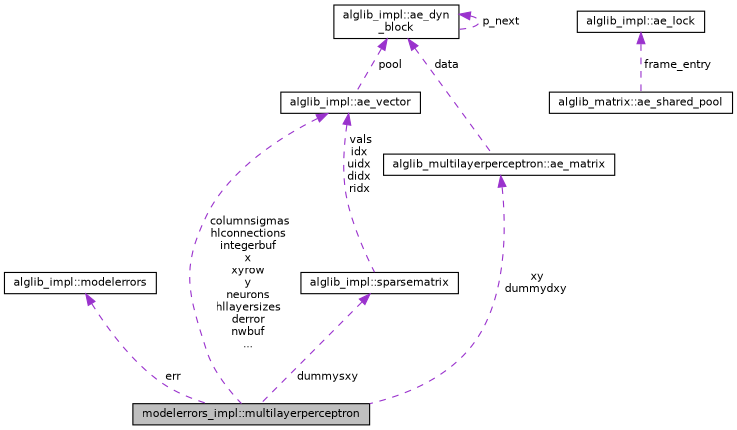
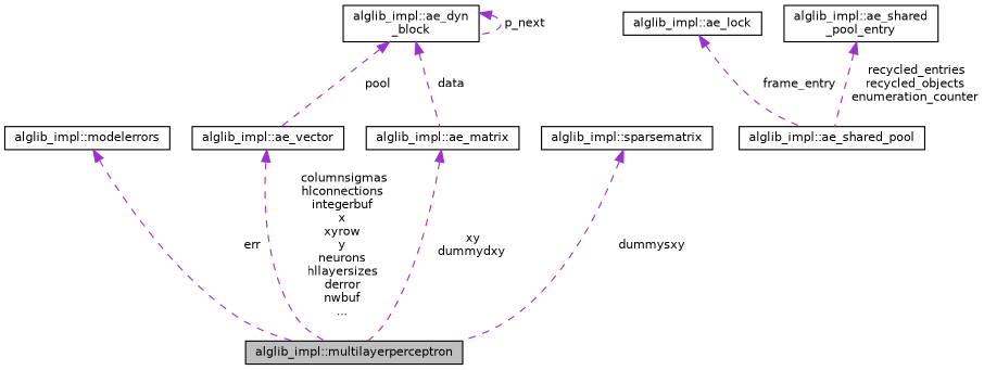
  digraph {
    rankdir=TB
    node [color=black fillcolor=white fontname=Helvetica fontsize=10 shape=record style=filled]
    edge [color=darkorchid3 dir=back fontname=Helvetica fontsize=10 labelfontname=Helvetica labelfontsize=10 style=dashed]
-   n1 [fillcolor=grey75 fontcolor=black height=0.2 label="modelerrors_impl::multilayerperceptron" width=0.4]
+   n1 [fillcolor=grey75 fontcolor=black height=0.2 label="alglib_impl::multilayerperceptron" width=0.4]
    n2 [height=0.2 label="alglib_impl::modelerrors" width=0.4]
    n3 [height=0.2 label="alglib_impl::ae_vector" width=0.4]
    n4 [height=0.2 label="alglib_impl::sparsematrix" width=0.4]
    n5 [height=0.2 label="alglib_impl::ae_dyn\l_block" width=0.4]
-   n6 [height=0.2 label="alglib_multilayerperceptron::ae_matrix" width=0.4]
-   n7 [height=0.2 label="alglib_matrix::ae_shared_pool" width=0.4]
+   n6 [height=0.2 label="alglib_impl::ae_matrix" width=0.4]
+   n7 [height=0.2 label="alglib_impl::ae_shared_pool" width=0.4]
    n8 [height=0.2 label="alglib_impl::ae_lock" width=0.4]
+   n9 [height=0.2 label="alglib_impl::ae_shared\l_pool_entry" width=0.4]
    n2 -> n1 [label=" err"]
    n3 -> n1 [label=" columnsigmas\nhlconnections\nintegerbuf\nx\nxyrow\ny\nneurons\nhllayersizes\nderror\nnwbuf\n..."]
-   n3 -> n4 [label=" vals\nidx\nuidx\ndidx\nridx"]
    n4 -> n1 [label=" dummysxy"]
    n5 -> n3 [label=" pool"]
    n5 -> n5 [label=" p_next"]
    n5 -> n6 [label=" data"]
    n6 -> n1 [label=" xy\ndummydxy"]
    n8 -> n7 [label=" frame_entry"]
+   n9 -> n7 [label=" recycled_entries\nrecycled_objects\nenumeration_counter"]
  }
